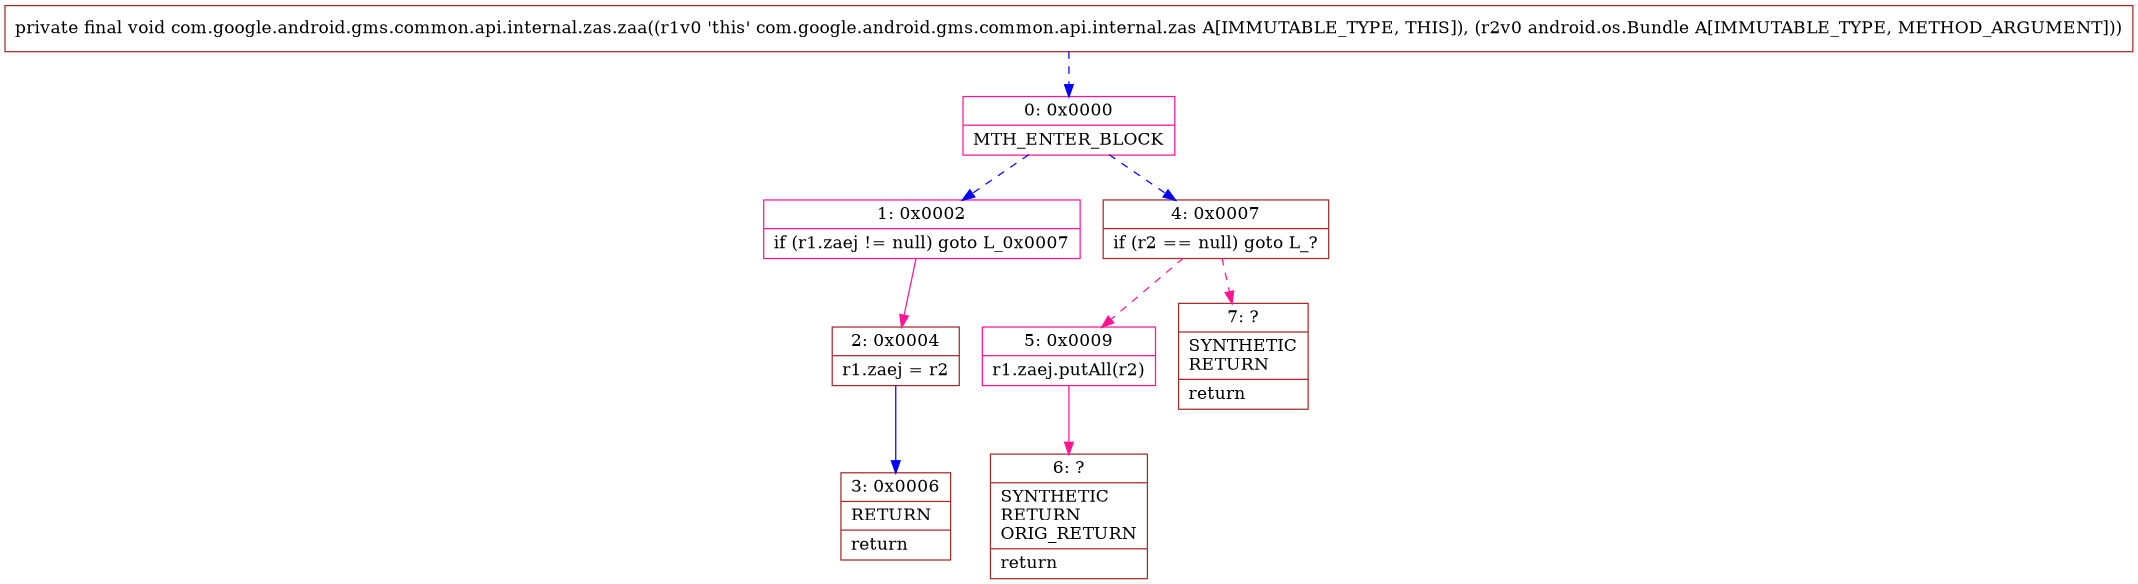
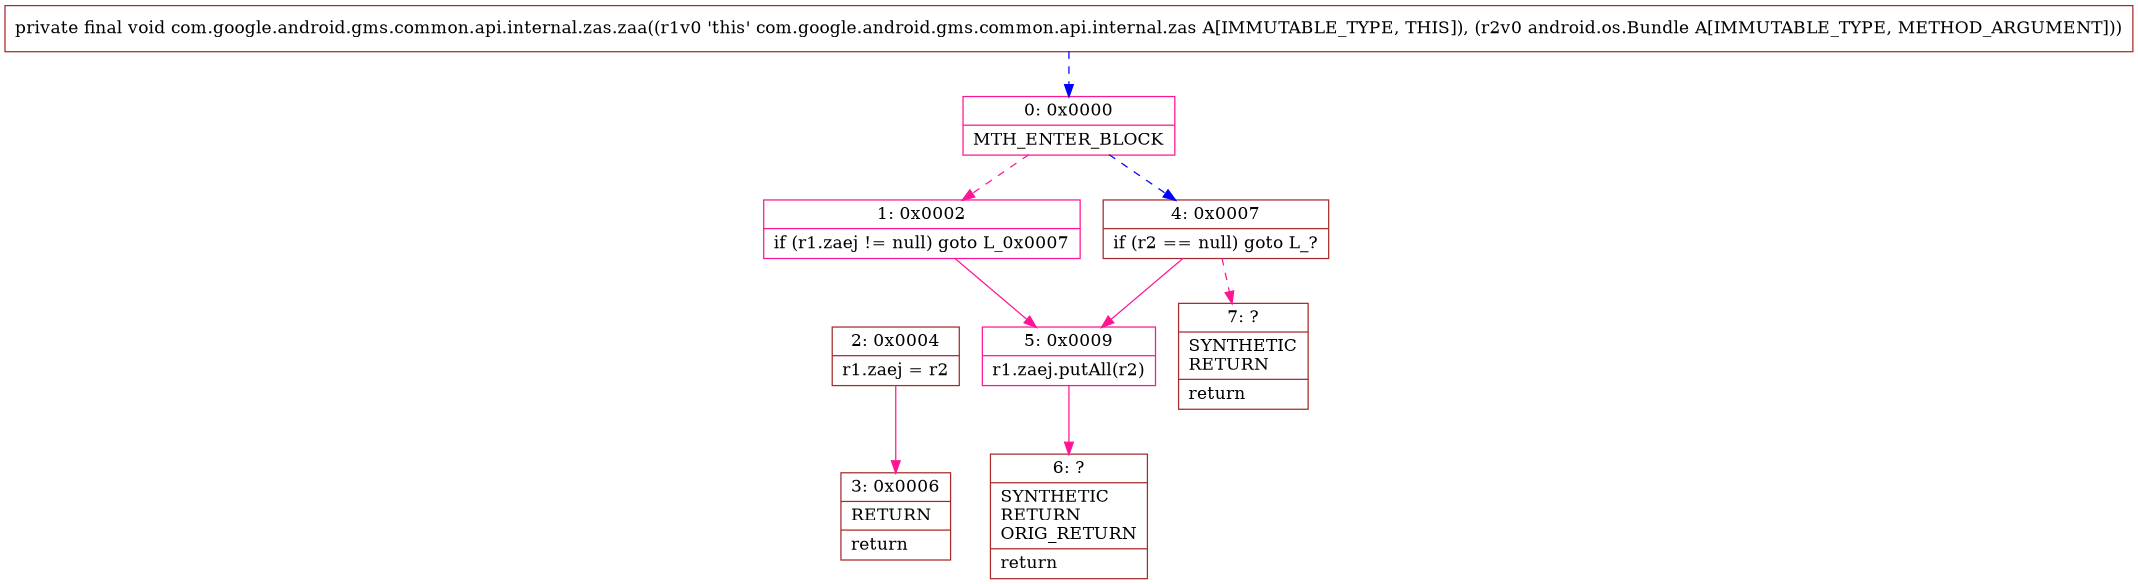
  digraph {
    node [color=brown shape=record]
    edge [color=deeppink style=dashed]
    n1 [color=deeppink label="{0\:\ 0x0000|MTH_ENTER_BLOCK\l}"]
    n2 [color=deeppink label="{1\:\ 0x0002|if (r1.zaej != null) goto L_0x0007\l}"]
    n3 [label="{4\:\ 0x0007|if (r2 == null) goto L_?\l}"]
    n4 [label="{2\:\ 0x0004|r1.zaej = r2\l}"]
    n5 [label="{3\:\ 0x0006|RETURN\l|return\l}"]
    n6 [color=deeppink label="{5\:\ 0x0009|r1.zaej.putAll(r2)\l}"]
    n7 [label="{7\:\ ?|SYNTHETIC\lRETURN\l|return\l}"]
    n8 [label="{6\:\ ?|SYNTHETIC\lRETURN\lORIG_RETURN\l|return\l}"]
    n9 [label="{private final void com.google.android.gms.common.api.internal.zas.zaa((r1v0 'this' com.google.android.gms.common.api.internal.zas A[IMMUTABLE_TYPE, THIS]), (r2v0 android.os.Bundle A[IMMUTABLE_TYPE, METHOD_ARGUMENT])) }"]
-   n1 -> n2 [color=blue]
+   n1 -> n2
    n1 -> n3 [color=blue]
-   n2 -> n4 [style=solid]
-   n3 -> n6
+   n2 -> n6 [style=solid]
+   n3 -> n6 [style=solid]
    n3 -> n7
-   n4 -> n5 [color=blue style=solid]
+   n4 -> n5 [style=solid]
    n6 -> n8 [style=solid]
    n9 -> n1 [color=blue]
  }
